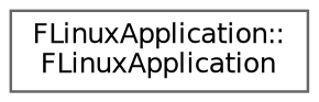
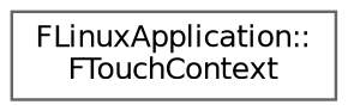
  digraph {
    rankdir=LR
-   n1 [color=grey40 fillcolor=white fontname=Helvetica fontsize=10 height=0.2 label="FLinuxApplication::\lFLinuxApplication" shape=box style=filled width=0.4]
+   n1 [color=grey40 fillcolor=white fontname=Helvetica fontsize=10 height=0.2 label="FLinuxApplication::\lFTouchContext" shape=box style=filled width=0.4]
  }
